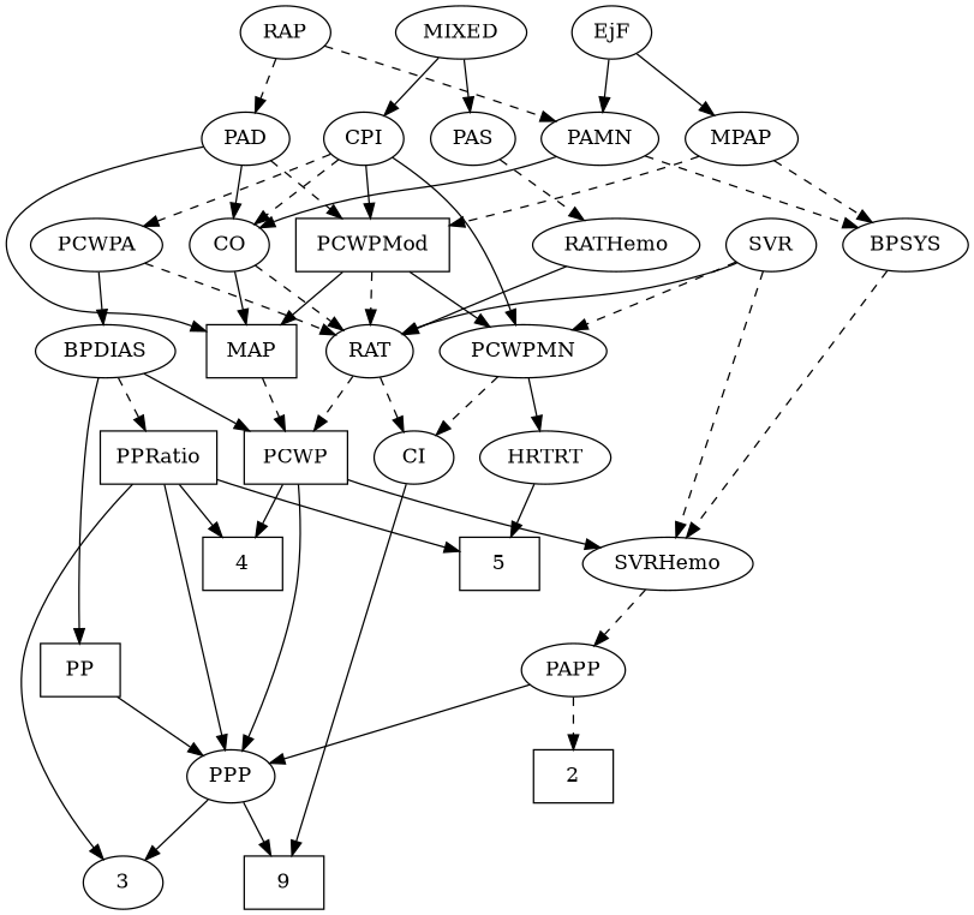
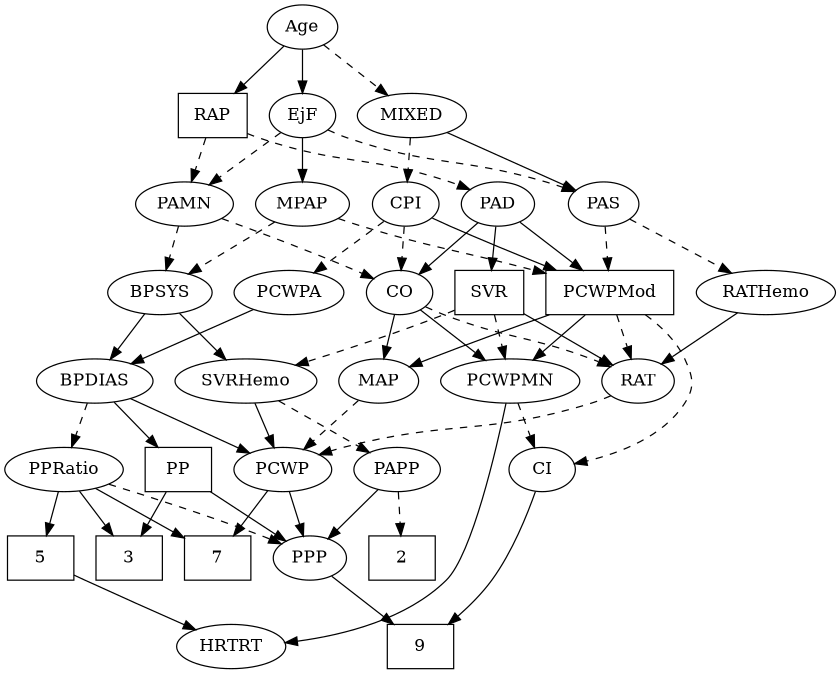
  strict digraph {
    edge [style=solid]
    n1 [height=0.5 label=9 shape=box width=0.75]
    2 [height=0.5 shape=box width=0.75]
-   3 [height=0.5 shape=ellipse width=0.75]
-   4 [height=0.5 shape=box width=0.75]
+   3 [height=0.5 shape=box width=0.75]
+   4 [height=0.5 shape=box width=0.75 label=7]
    5 [height=0.5 shape=box width=0.75]
+   Age [height=0.5 width=0.75]
    EjF [height=0.5 width=0.75]
-   RAP [height=0.5 width=0.77632]
+   RAP [height=0.5 width=0.77632 shape=box]
    MIXED [height=0.5 width=1.1193]
    MPAP [height=0.5 width=0.97491]
    PAS [height=0.5 width=0.75]
    PAMN [height=0.5 width=1.011]
    PAD [height=0.5 width=0.79437]
    CPI [height=0.5 width=0.75]
    BPSYS [height=0.5 width=1.0471]
    PCWPMod [height=0.5 shape=box width=1.4443]
    RATHemo [height=0.5 width=1.3721]
    CO [height=0.5 width=0.75]
-   SVR [height=0.5 width=0.77632]
+   SVR [height=0.5 width=0.77632 shape=box]
    PCWPA [height=0.5 width=1.1555]
    SVRHemo [height=0.5 width=1.3902]
    BPDIAS [height=0.5 width=1.1735]
    RAT [height=0.5 width=0.75827]
    PCWPMN [height=0.5 width=1.3902]
-   MAP [height=0.5 width=0.84854 shape=box]
-   PCWP [height=0.5 width=0.97491 shape=box]
+   MAP [height=0.5 width=0.84854]
+   PCWP [height=0.5 width=0.97491]
    PAPP [height=0.5 width=0.88464]
    PP [height=0.5 shape=box width=0.75]
-   PPRatio [height=0.5 width=1.1013 shape=box]
+   PPRatio [height=0.5 width=1.1013]
    CI [height=0.5 width=0.75]
    HRTRT [height=0.5 width=1.1013]
    PPP [height=0.5 width=0.75]
+   Age -> EjF
+   Age -> RAP
+   Age -> MIXED [style=dashed]
    EjF -> MPAP
-   EjF -> PAMN
+   EjF -> PAS [style=dashed]
+   EjF -> PAMN [style=dashed]
    RAP -> PAMN [style=dashed]
    RAP -> PAD [style=dashed]
    MIXED -> PAS
-   MIXED -> CPI
+   MIXED -> CPI [style=dashed]
    MPAP -> BPSYS [style=dashed]
    MPAP -> PCWPMod [style=dashed]
+   PAS -> PCWPMod [style=dashed]
    PAS -> RATHemo [style=dashed]
    PAMN -> BPSYS [style=dashed]
-   PAMN -> CO
-   PAD -> PCWPMod [style=dashed]
+   PAMN -> CO [style=dashed]
+   PAD -> PCWPMod
    PAD -> CO
-   PAD -> MAP
+   PAD -> SVR
    CPI -> PCWPMod
    CPI -> CO [style=dashed]
    CPI -> PCWPA [style=dashed]
-   BPSYS -> SVRHemo [style=dashed]
+   BPSYS -> SVRHemo
+   BPSYS -> BPDIAS
    PCWPMod -> RAT [style=dashed]
    PCWPMod -> PCWPMN
    PCWPMod -> MAP
    RATHemo -> RAT
    CO -> RAT [style=dashed]
-   CPI -> PCWPMN
+   CO -> PCWPMN
    CO -> MAP
    SVR -> SVRHemo [style=dashed]
    SVR -> RAT
    SVR -> PCWPMN [style=dashed]
    PCWPA -> BPDIAS
-   PCWPA -> RAT [style=dashed]
-   PCWP -> SVRHemo
+   SVRHemo -> PCWP
    SVRHemo -> PAPP [style=dashed]
    BPDIAS -> PCWP
    BPDIAS -> PP
    BPDIAS -> PPRatio [style=dashed]
    RAT -> PCWP [style=dashed]
-   RAT -> CI [style=dashed]
+   PCWPMod -> CI [style=dashed]
    PCWPMN -> CI [style=dashed]
    PCWPMN -> HRTRT
    MAP -> PCWP [style=dashed]
    PCWP -> 4
    PCWP -> PPP
    PAPP -> 2 [style=dashed]
    PAPP -> PPP
-   PPP -> 3
+   PP -> 3
    PP -> PPP
    PPRatio -> 3
    PPRatio -> 4
    PPRatio -> 5
-   PPRatio -> PPP
+   PPRatio -> PPP [style=dashed]
    CI -> n1
-   HRTRT -> 5
+   5 -> HRTRT
    PPP -> n1
  }
